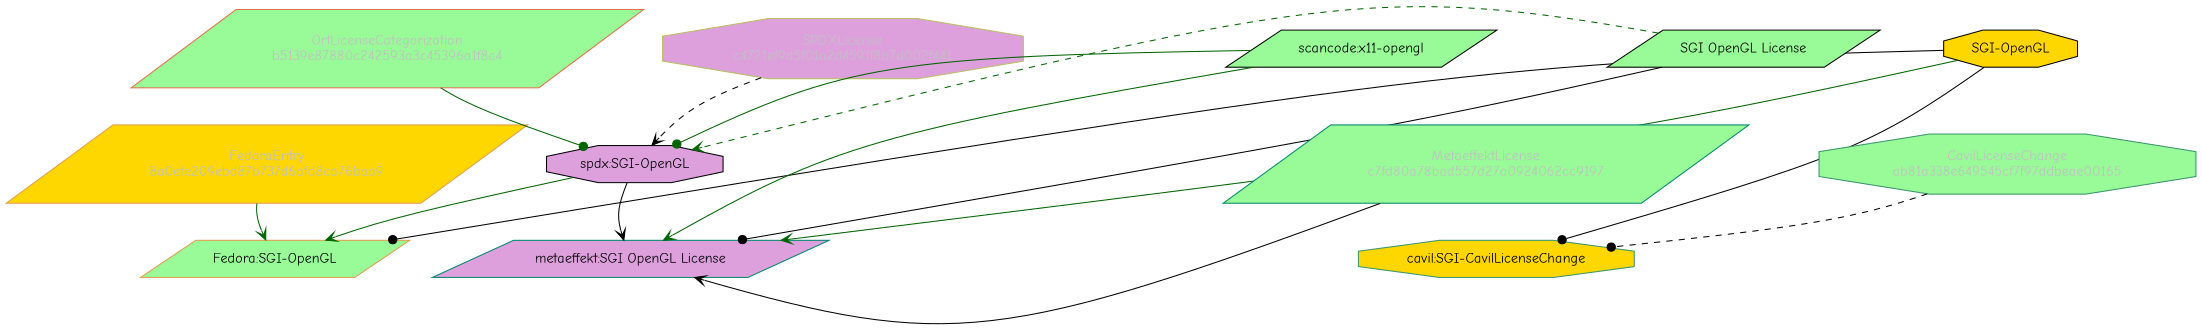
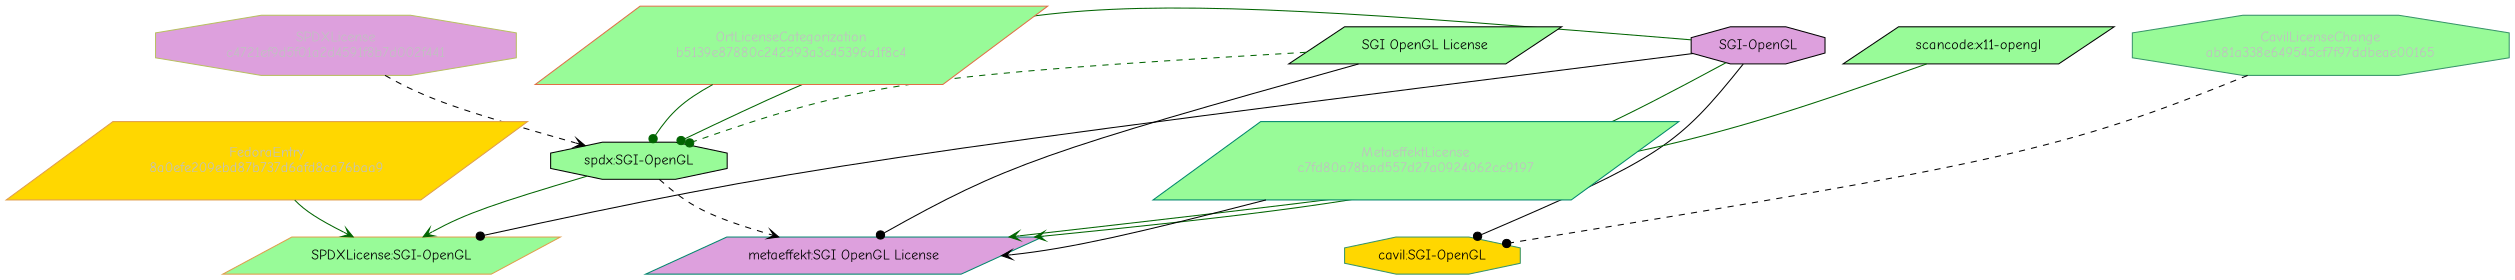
  strict digraph {
    fontname="Comic Neue"
    splines=curved
    node [fillcolor=palegreen fontname="Comic Neue" shape=parallelogram style=filled]
    edge [arrowhead=vee color=black fontname="Comic Neue" style=solid weight=0.5]
    n1 [color="#b8bf62" fillcolor=plum fontcolor=gray label="SPDXLicense\nc4721ef9d5f01a2d4591f8b7d002f441" shape=octagon]
-   n2 [fillcolor=plum label="spdx:SGI-OpenGL" shape=octagon]
-   n3 [color="#e09d4b" label="Fedora:SGI-OpenGL"]
+   n2 [label="spdx:SGI-OpenGL" shape=octagon]
+   n3 [color="#e09d4b" label="SPDXLicense:SGI-OpenGL"]
    n4 [color="#00876c" fillcolor=plum label="metaeffekt:SGI OpenGL License"]
-   n5 [fillcolor=gold label="SGI-OpenGL" shape=octagon]
-   n6 [color="#379469" fillcolor=gold label="cavil:SGI-CavilLicenseChange" shape=octagon]
+   n5 [fillcolor=plum label="SGI-OpenGL" shape=octagon]
+   n6 [color="#379469" fillcolor=gold label="cavil:SGI-OpenGL" shape=octagon]
    n7 [label="SGI OpenGL License"]
    n8 [color="#e09d4b" fillcolor=gold fontcolor=gray label="FedoraEntry\n8a0efe209ebd87b737d6afd8ca76baa9"]
    n9 [label="scancode:x11-opengl"]
    n10 [color="#e06f45" fontcolor=gray label="OrtLicenseCategorization\nb5139e87880c242593a3c45396a1f8c4"]
    n11 [color="#379469" fontcolor=gray label="CavilLicenseChange\nab81a338e649545cf7f97ddbeae00165" shape=octagon]
    n12 [color="#00876c" fontcolor=gray label="MetaeffektLicense\nc7fd80a78bad557d27a0924062cc9197"]
    n1 -> n2 [style=dashed]
    n2 -> n3 [color=darkgreen weight=0.7]
-   n2 -> n4 [weight=0.7]
-   n9 -> n2 [arrowhead=dot color=darkgreen weight=0.7]
+   n2 -> n4 [style=dashed weight=0.7]
+   n5 -> n2 [arrowhead=dot color=darkgreen weight=0.7]
    n5 -> n3 [arrowhead=dot weight=0.7]
    n5 -> n4 [color=darkgreen]
    n5 -> n6 [arrowhead=dot weight=0.7]
-   n7 -> n2 [color=darkgreen style=dashed weight=0.7]
+   n7 -> n2 [arrowhead=dot color=darkgreen style=dashed weight=0.7]
    n7 -> n4 [arrowhead=dot weight=0.7]
    n8 -> n3 [color=darkgreen]
    n9 -> n4 [color=darkgreen]
    n10 -> n2 [arrowhead=dot color=darkgreen]
    n11 -> n6 [arrowhead=dot style=dashed]
    n12 -> n4
  }
